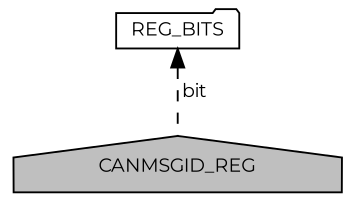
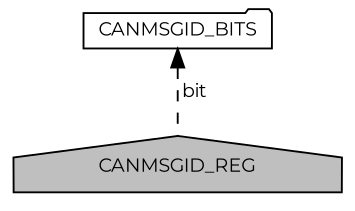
  digraph {
    fontname=Montserrat
    node [color=black fontname=Montserrat fontsize=10 style=filled]
    n1 [fillcolor=grey75 fontcolor=black height=0.2 label=CANMSGID_REG shape=house width=0.4]
-   n2 [fillcolor=white height=0.2 label=REG_BITS shape=folder width=0.4]
+   n2 [fillcolor=white height=0.2 label=CANMSGID_BITS shape=folder width=0.4]
    n2 -> n1 [color=black dir=back fontname=Montserrat fontsize=10 label=" bit" labelfontname=Helvetica labelfontsize=10 style=dashed]
  }
